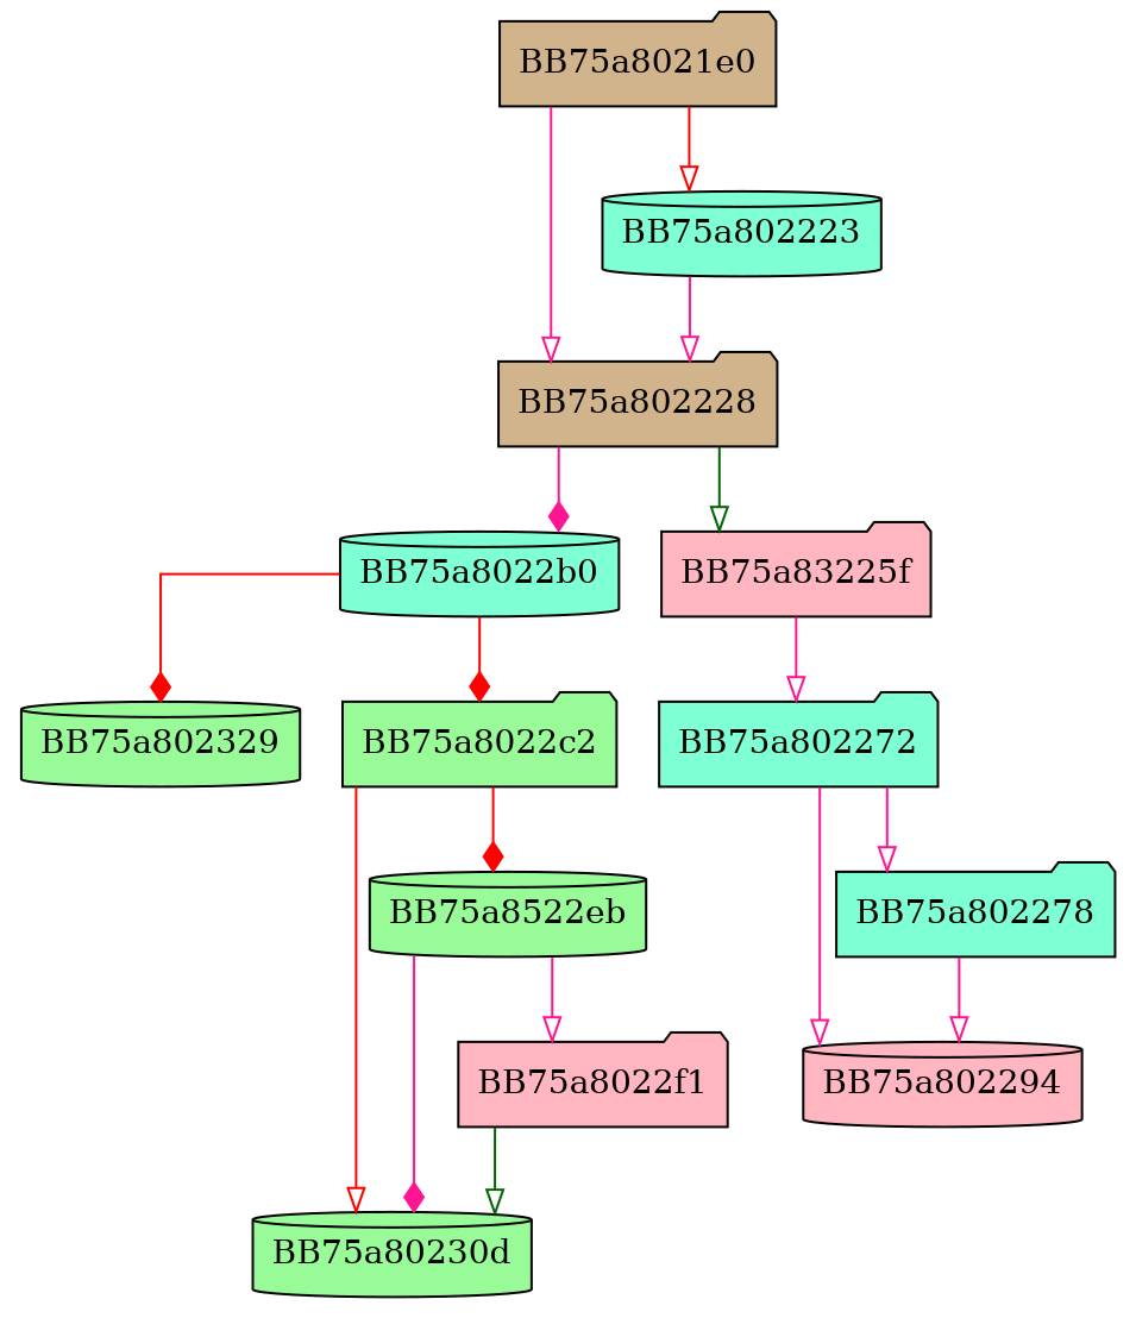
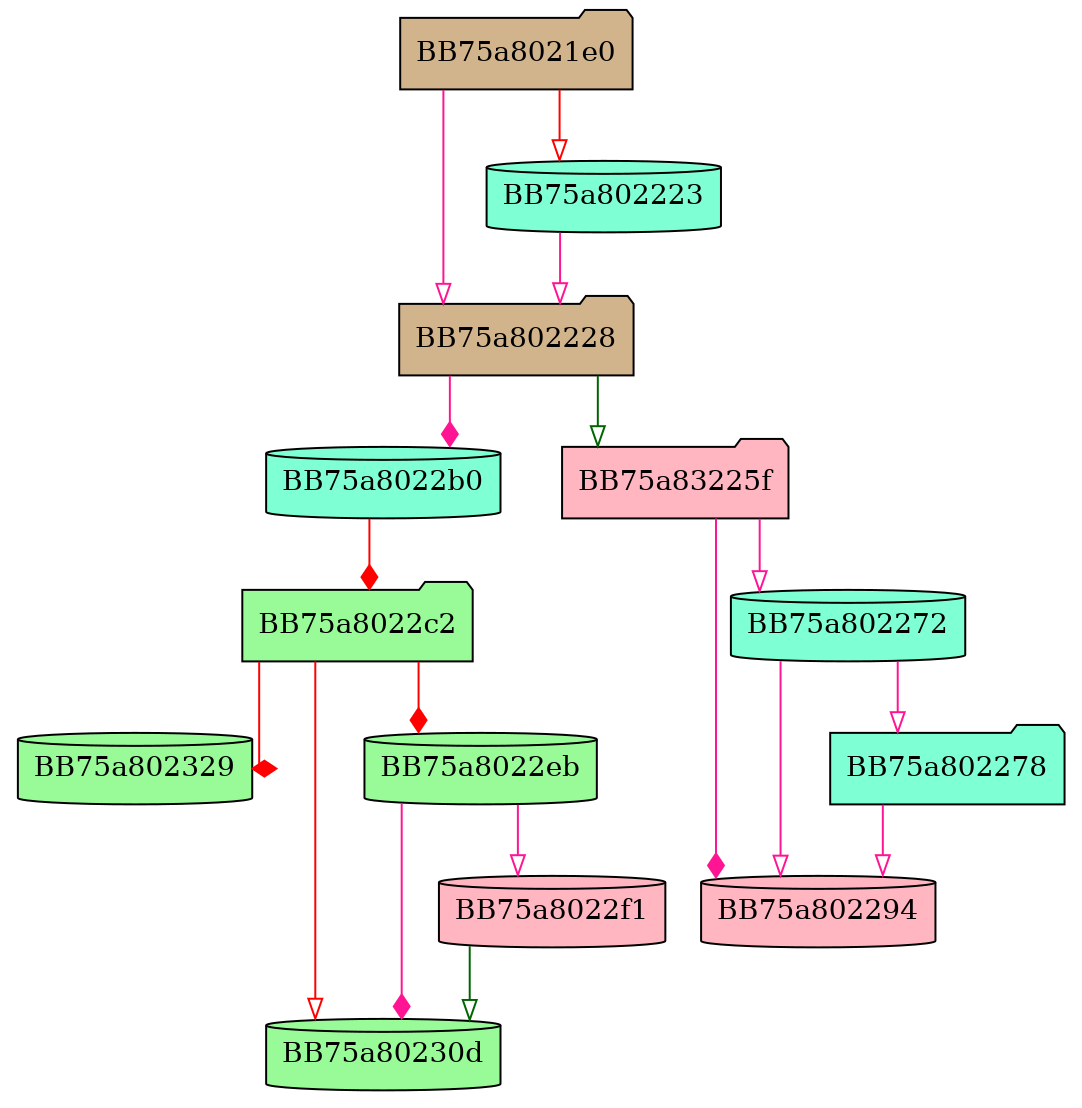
  digraph {
    splines=ortho
    node [fillcolor=aquamarine shape=cylinder style=filled]
    edge [arrowhead=onormal color=deeppink]
    BB75a8021e0 [fillcolor=tan shape=folder]
    BB75a802228 [fillcolor=tan shape=folder]
    BB75a802223
    BB75a8022b0
    n5 [fillcolor=lightpink label=BB75a83225f shape=folder]
    BB75a802329 [fillcolor=palegreen]
    BB75a8022c2 [fillcolor=palegreen shape=folder]
    BB75a802294 [fillcolor=lightpink]
-   BB75a802272 [shape=folder]
+   BB75a802272
    BB75a80230d [fillcolor=palegreen]
-   BB75a8022eb [fillcolor=palegreen label=BB75a8522eb]
+   BB75a8022eb [fillcolor=palegreen]
    BB75a802278 [shape=folder]
-   BB75a8022f1 [fillcolor=lightpink shape=folder]
+   BB75a8022f1 [fillcolor=lightpink]
    BB75a8021e0 -> BB75a802228
    BB75a8021e0 -> BB75a802223 [color=red]
    BB75a802228 -> BB75a8022b0 [arrowhead=diamond]
    BB75a802228 -> n5 [color=darkgreen]
    BB75a802223 -> BB75a802228
-   BB75a8022b0 -> BB75a802329 [arrowhead=diamond color=red]
+   BB75a8022c2 -> BB75a802329 [arrowhead=diamond color=red]
    BB75a8022b0 -> BB75a8022c2 [arrowhead=diamond color=red]
+   n5 -> BB75a802294 [arrowhead=diamond]
    n5 -> BB75a802272
    BB75a8022c2 -> BB75a80230d [color=red]
    BB75a8022c2 -> BB75a8022eb [arrowhead=diamond color=red]
    BB75a802272 -> BB75a802294
    BB75a802272 -> BB75a802278
    BB75a8022eb -> BB75a80230d [arrowhead=diamond]
    BB75a8022eb -> BB75a8022f1
    BB75a802278 -> BB75a802294
    BB75a8022f1 -> BB75a80230d [color=darkgreen]
  }
